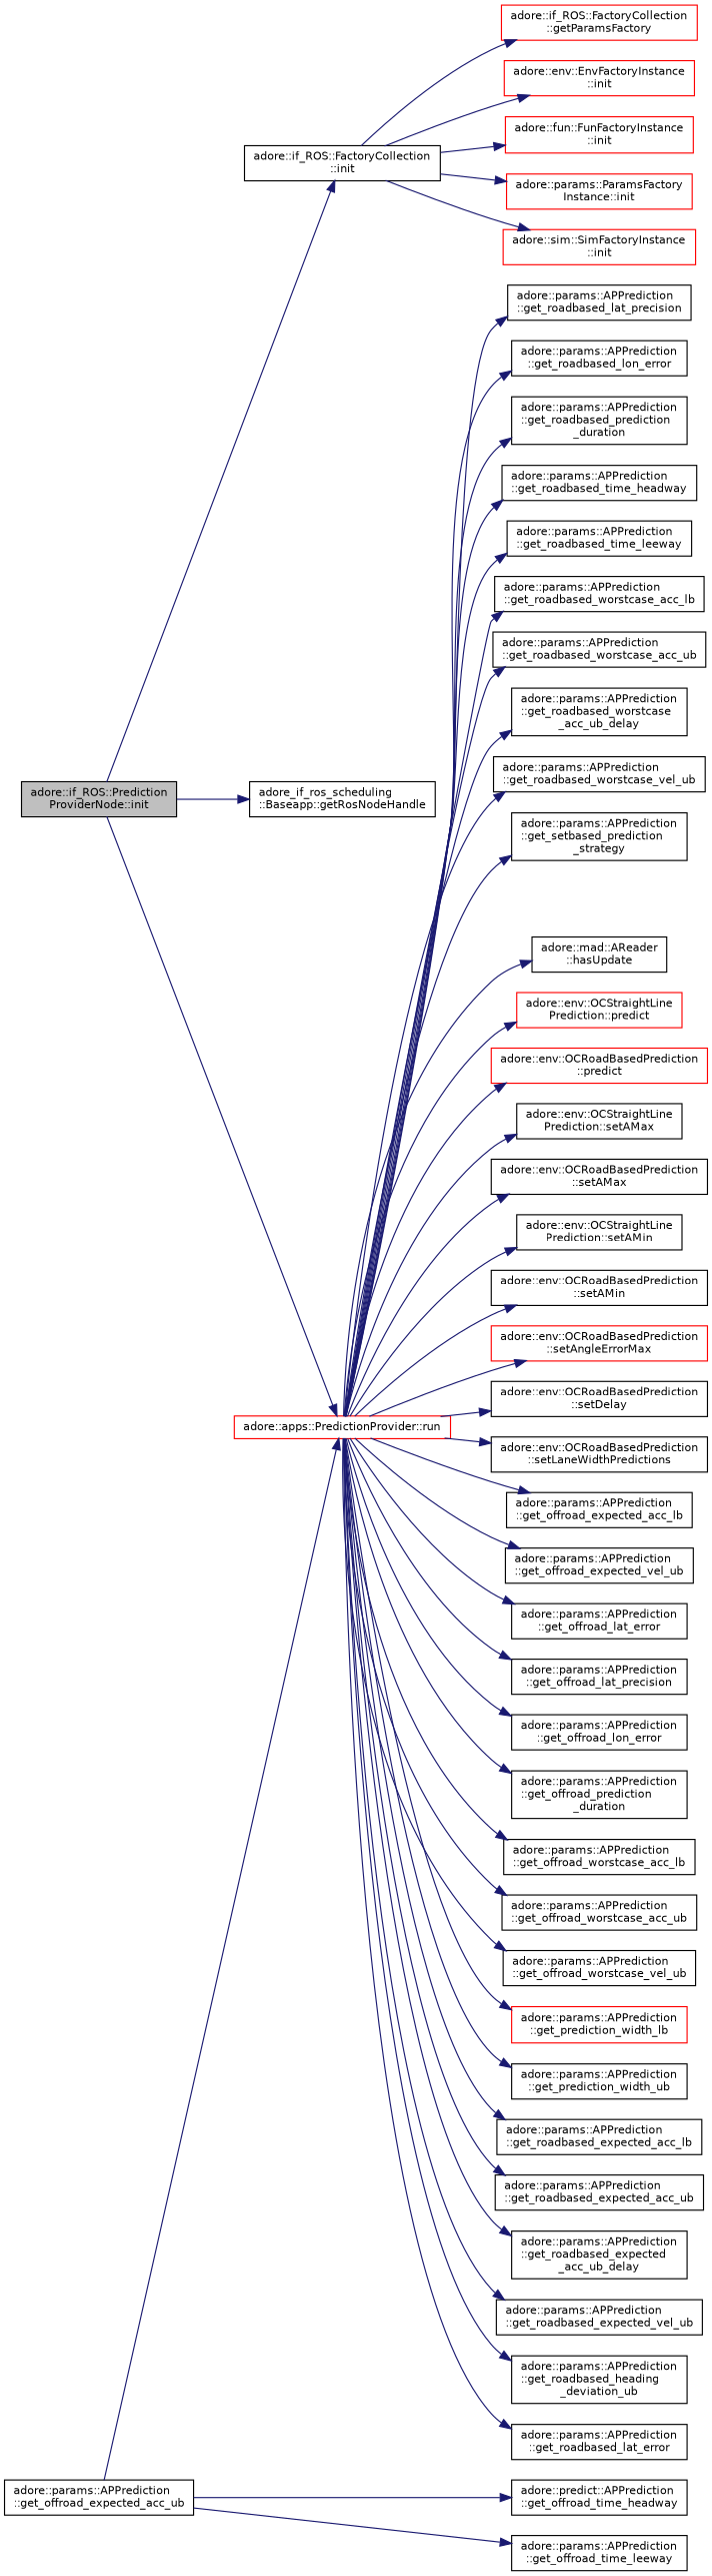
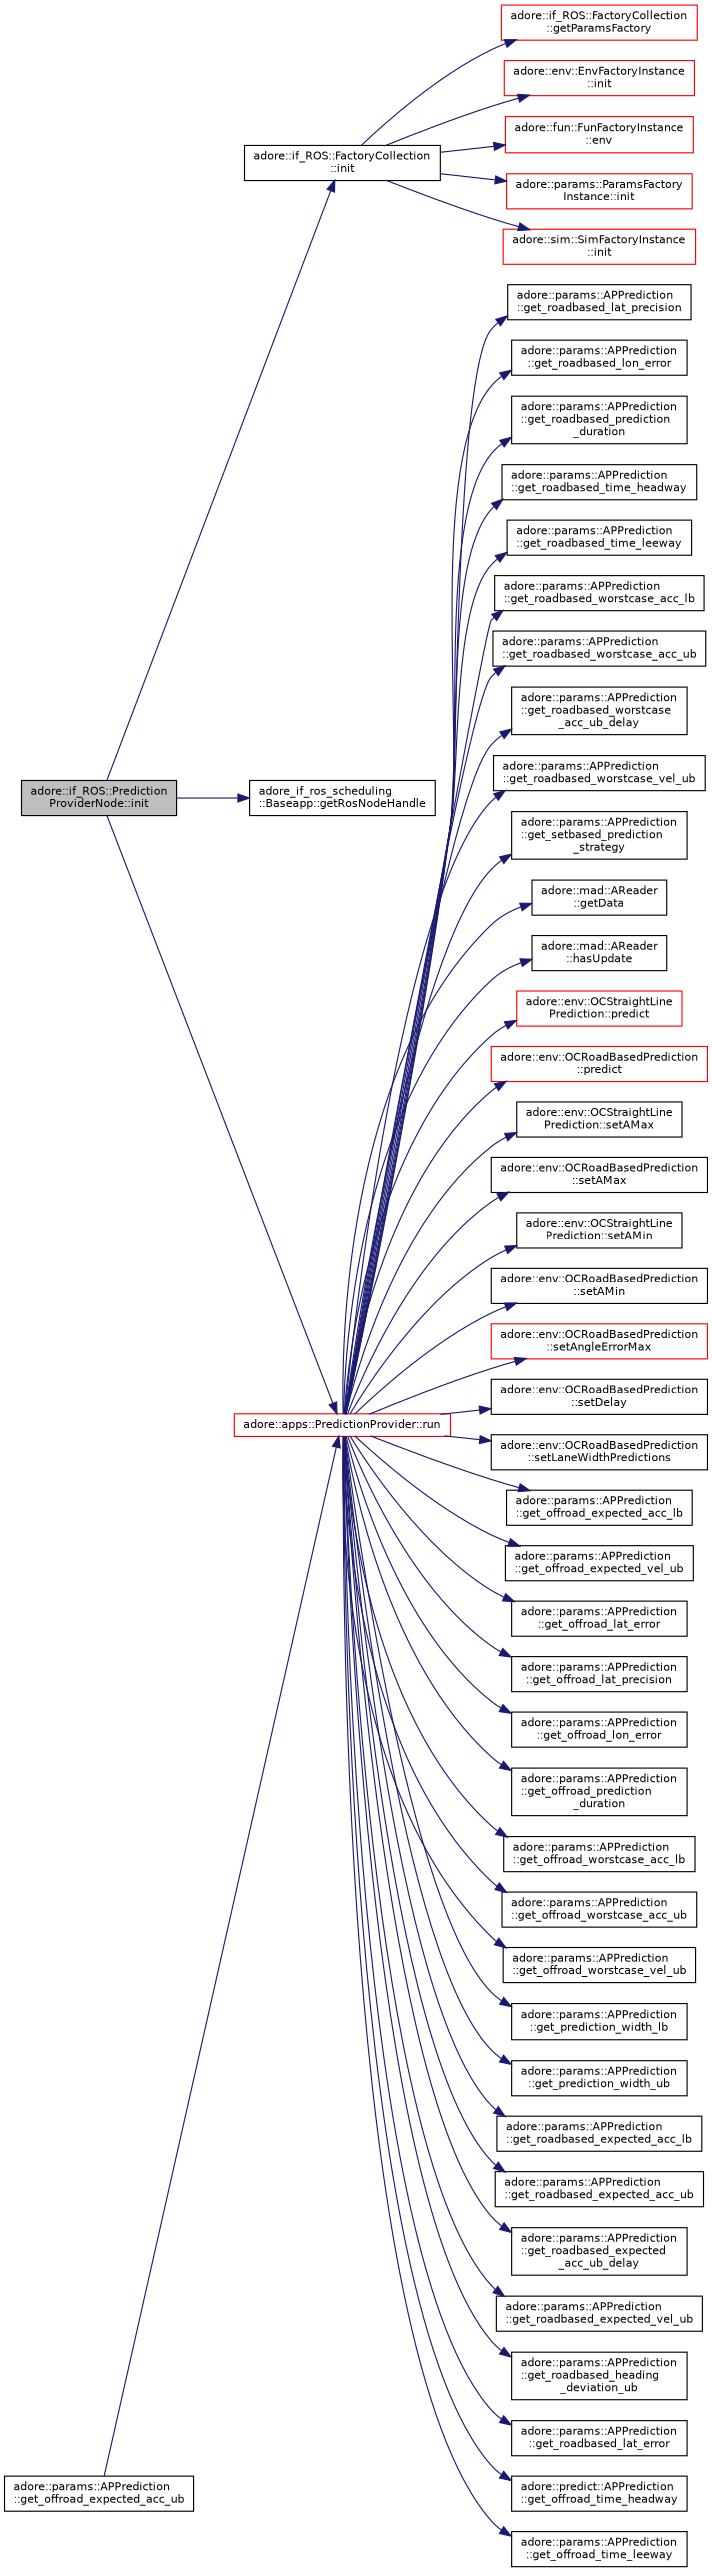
  digraph {
    rankdir=LR
    node [color=black fillcolor=white fontname=Helvetica fontsize=10 shape=record style=filled]
    edge [color=midnightblue fontname=Helvetica fontsize=10 labelfontname=Helvetica labelfontsize=10 style=solid]
    n1 [fillcolor=grey75 fontcolor=black height=0.2 label="adore::if_ROS::Prediction\lProviderNode::init" width=0.4]
    n2 [height=0.2 label="adore_if_ros_scheduling\l::Baseapp::getRosNodeHandle" width=0.4]
    n3 [height=0.2 label="adore::if_ROS::FactoryCollection\l::init" width=0.4]
    n4 [color=red height=0.2 label="adore::apps::PredictionProvider::run" width=0.4]
    n5 [color=red height=0.2 label="adore::if_ROS::FactoryCollection\l::getParamsFactory" width=0.4]
    n6 [color=red height=0.2 label="adore::env::EnvFactoryInstance\l::init" width=0.4]
-   n7 [color=red height=0.2 label="adore::fun::FunFactoryInstance\l::init" width=0.4]
+   n7 [color=red height=0.2 label="adore::fun::FunFactoryInstance\l::env" width=0.4]
    n8 [color=red height=0.2 label="adore::params::ParamsFactory\lInstance::init" width=0.4]
    n9 [color=red height=0.2 label="adore::sim::SimFactoryInstance\l::init" width=0.4]
    n10 [height=0.2 label="adore::params::APPrediction\l::get_offroad_expected_acc_lb" width=0.4]
    n11 [height=0.2 label="adore::params::APPrediction\l::get_offroad_expected_vel_ub" width=0.4]
    n12 [height=0.2 label="adore::params::APPrediction\l::get_offroad_lat_error" width=0.4]
    n13 [height=0.2 label="adore::params::APPrediction\l::get_offroad_lat_precision" width=0.4]
    n14 [height=0.2 label="adore::params::APPrediction\l::get_offroad_lon_error" width=0.4]
    n15 [height=0.2 label="adore::params::APPrediction\l::get_offroad_prediction\l_duration" width=0.4]
    n16 [height=0.2 label="adore::predict::APPrediction\l::get_offroad_time_headway" width=0.4]
    n17 [height=0.2 label="adore::params::APPrediction\l::get_offroad_time_leeway" width=0.4]
    n18 [height=0.2 label="adore::params::APPrediction\l::get_offroad_worstcase_acc_lb" width=0.4]
    n19 [height=0.2 label="adore::params::APPrediction\l::get_offroad_worstcase_acc_ub" width=0.4]
    n20 [height=0.2 label="adore::params::APPrediction\l::get_offroad_worstcase_vel_ub" width=0.4]
-   n21 [color=red height=0.2 label="adore::params::APPrediction\l::get_prediction_width_lb" width=0.4]
+   n21 [height=0.2 label="adore::params::APPrediction\l::get_prediction_width_lb" width=0.4]
    n22 [height=0.2 label="adore::params::APPrediction\l::get_prediction_width_ub" width=0.4]
    n23 [height=0.2 label="adore::params::APPrediction\l::get_roadbased_expected_acc_lb" width=0.4]
    n24 [height=0.2 label="adore::params::APPrediction\l::get_roadbased_expected_acc_ub" width=0.4]
    n25 [height=0.2 label="adore::params::APPrediction\l::get_roadbased_expected\l_acc_ub_delay" width=0.4]
    n26 [height=0.2 label="adore::params::APPrediction\l::get_roadbased_expected_vel_ub" width=0.4]
    n27 [height=0.2 label="adore::params::APPrediction\l::get_roadbased_heading\l_deviation_ub" width=0.4]
    n28 [height=0.2 label="adore::params::APPrediction\l::get_roadbased_lat_error" width=0.4]
    n29 [height=0.2 label="adore::params::APPrediction\l::get_roadbased_lat_precision" width=0.4]
    n30 [height=0.2 label="adore::params::APPrediction\l::get_roadbased_lon_error" width=0.4]
    n31 [height=0.2 label="adore::params::APPrediction\l::get_roadbased_prediction\l_duration" width=0.4]
    n32 [height=0.2 label="adore::params::APPrediction\l::get_roadbased_time_headway" width=0.4]
    n33 [height=0.2 label="adore::params::APPrediction\l::get_roadbased_time_leeway" width=0.4]
    n34 [height=0.2 label="adore::params::APPrediction\l::get_roadbased_worstcase_acc_lb" width=0.4]
    n35 [height=0.2 label="adore::params::APPrediction\l::get_roadbased_worstcase_acc_ub" width=0.4]
    n36 [height=0.2 label="adore::params::APPrediction\l::get_roadbased_worstcase\l_acc_ub_delay" width=0.4]
    n37 [height=0.2 label="adore::params::APPrediction\l::get_roadbased_worstcase_vel_ub" width=0.4]
    n38 [height=0.2 label="adore::params::APPrediction\l::get_setbased_prediction\l_strategy" width=0.4]
+   n39 [height=0.2 label="adore::mad::AReader\l::getData" width=0.4]
    n40 [height=0.2 label="adore::mad::AReader\l::hasUpdate" width=0.4]
    n41 [color=red height=0.2 label="adore::env::OCStraightLine\lPrediction::predict" width=0.4]
    n42 [color=red height=0.2 label="adore::env::OCRoadBasedPrediction\l::predict" width=0.4]
    n43 [height=0.2 label="adore::env::OCStraightLine\lPrediction::setAMax" width=0.4]
    n44 [height=0.2 label="adore::env::OCRoadBasedPrediction\l::setAMax" width=0.4]
    n45 [height=0.2 label="adore::env::OCStraightLine\lPrediction::setAMin" width=0.4]
    n46 [height=0.2 label="adore::env::OCRoadBasedPrediction\l::setAMin" width=0.4]
    n47 [color=red height=0.2 label="adore::env::OCRoadBasedPrediction\l::setAngleErrorMax" width=0.4]
    n48 [height=0.2 label="adore::env::OCRoadBasedPrediction\l::setDelay" width=0.4]
    n49 [height=0.2 label="adore::env::OCRoadBasedPrediction\l::setLaneWidthPredictions" width=0.4]
    n50 [height=0.2 label="adore::params::APPrediction\l::get_offroad_expected_acc_ub" width=0.4]
    n1 -> n2
    n1 -> n3
    n1 -> n4
    n3 -> n5
    n3 -> n6
    n3 -> n7
    n3 -> n8
    n3 -> n9
    n4 -> n10
    n4 -> n11
    n4 -> n12
    n4 -> n13
    n4 -> n14
    n4 -> n15
-   n50 -> n16
-   n50 -> n17
+   n4 -> n16
+   n4 -> n17
    n4 -> n18
    n4 -> n19
    n4 -> n20
    n4 -> n21
    n4 -> n22
    n4 -> n23
    n4 -> n24
    n4 -> n25
    n4 -> n26
    n4 -> n27
    n4 -> n28
    n4 -> n29
    n4 -> n30
    n4 -> n31
    n4 -> n32
    n4 -> n33
    n4 -> n34
    n4 -> n35
    n4 -> n36
    n4 -> n37
    n4 -> n38
+   n4 -> n39
    n4 -> n40
    n4 -> n41
    n4 -> n42
    n4 -> n43
    n4 -> n44
    n4 -> n45
    n4 -> n46
    n4 -> n47
    n4 -> n48
    n4 -> n49
    n50 -> n4
  }
